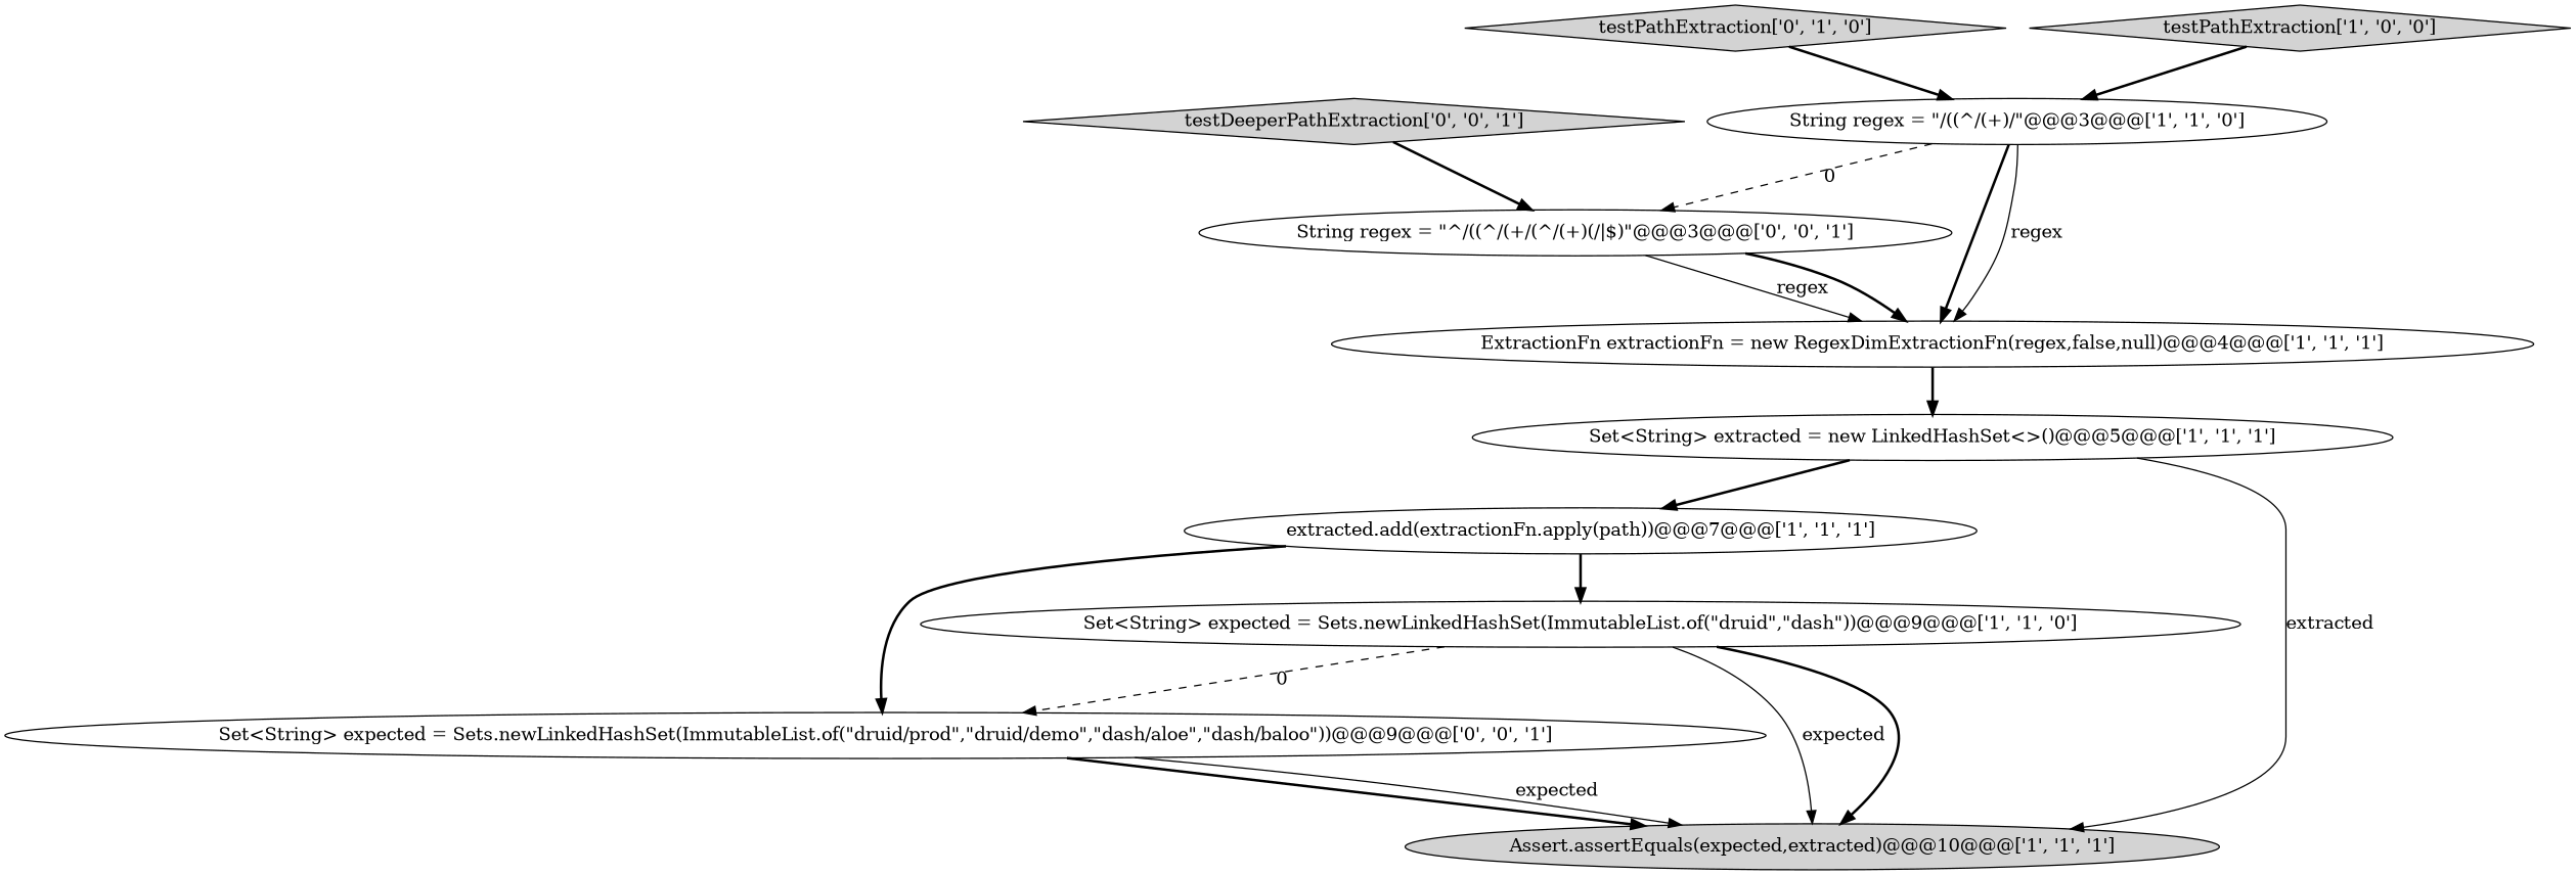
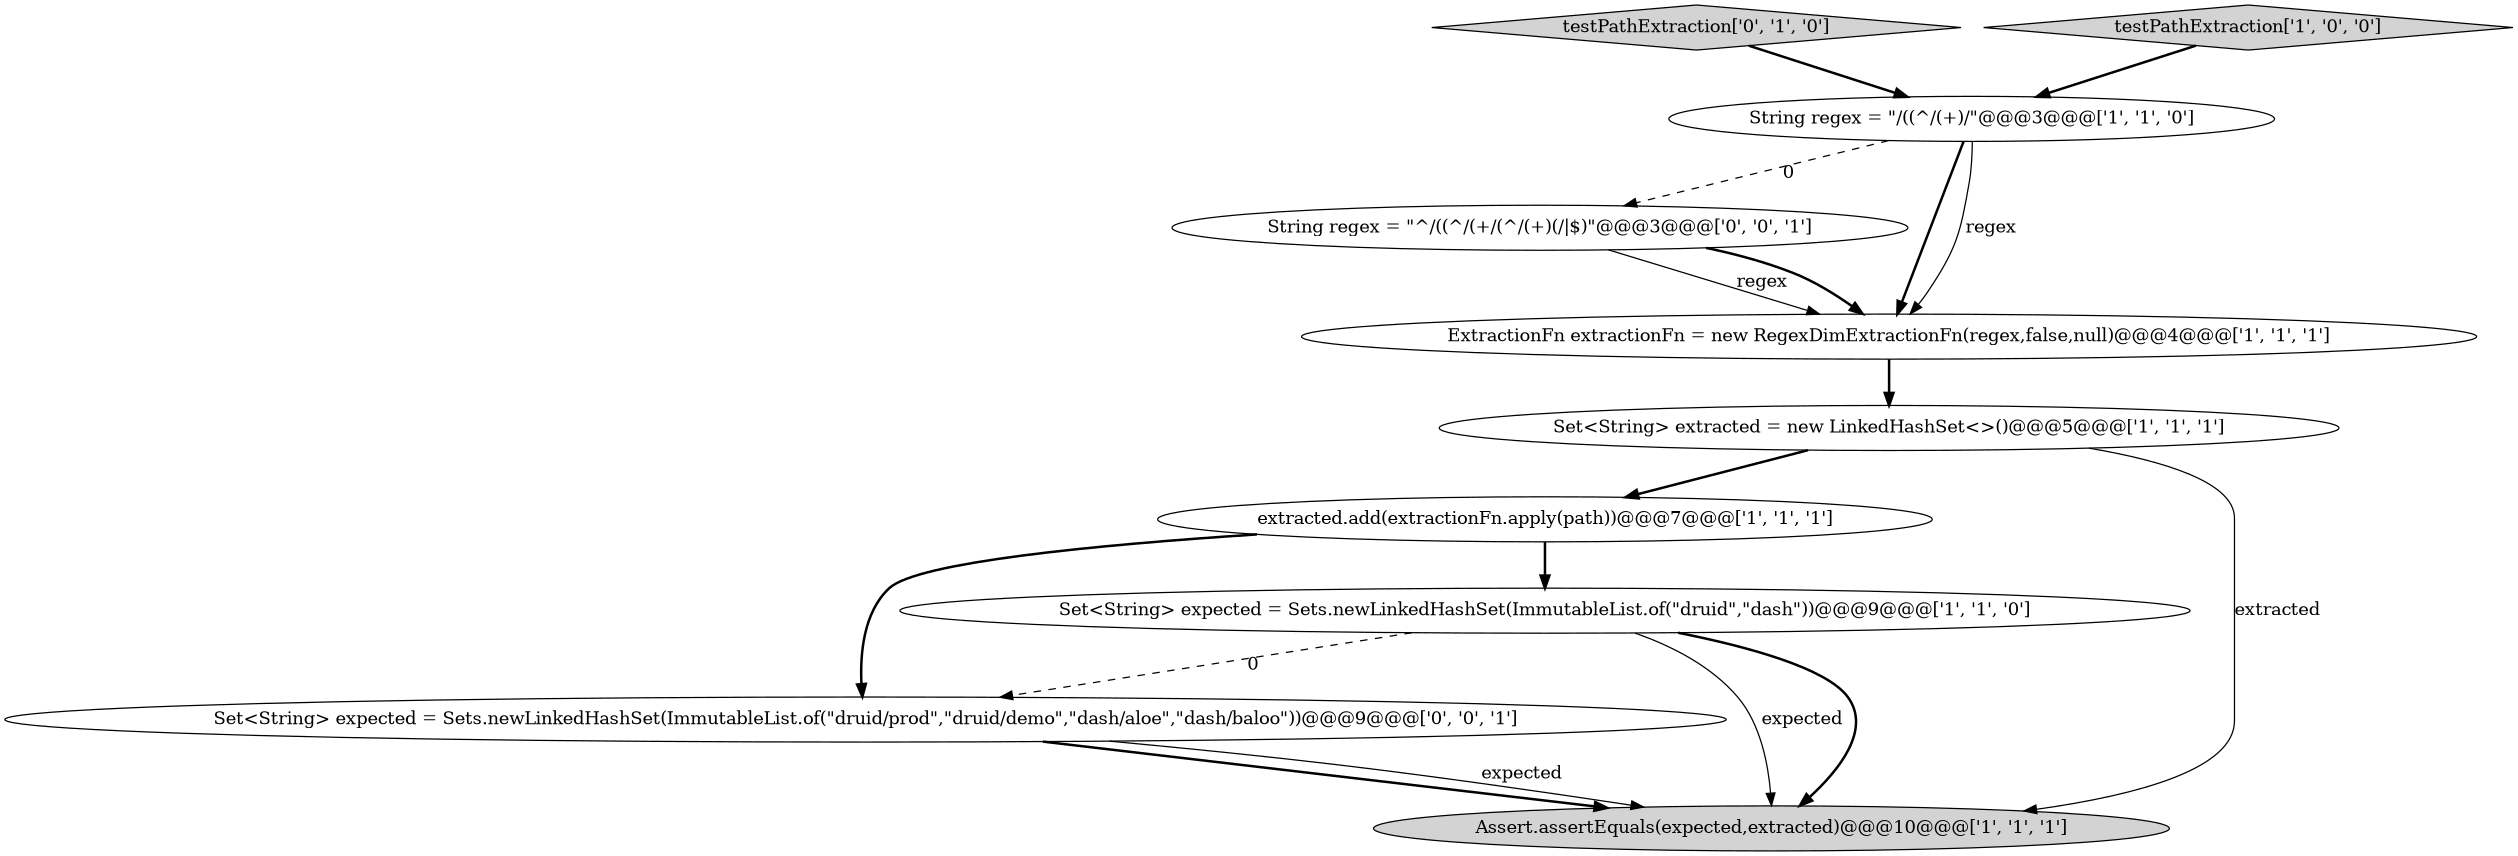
  digraph {
    node [fillcolor=white shape=ellipse style=filled]
    edge [style=bold]
    n1 [label="extracted.add(extractionFn.apply(path))@@@7@@@['1', '1', '1']"]
    n2 [label="Set<String> expected = Sets.newLinkedHashSet(ImmutableList.of(\"druid/prod\",\"druid/demo\",\"dash/aloe\",\"dash/baloo\"))@@@9@@@['0', '0', '1']"]
    n3 [label="Set<String> expected = Sets.newLinkedHashSet(ImmutableList.of(\"druid\",\"dash\"))@@@9@@@['1', '1', '0']"]
-   n4 [fillcolor=lightgray label="testDeeperPathExtraction['0', '0', '1']" shape=diamond]
    n5 [label="String regex = \"^/((^/(+/(^/(+)(/|$)\"@@@3@@@['0', '0', '1']"]
    n6 [fillcolor=lightgray label="Assert.assertEquals(expected,extracted)@@@10@@@['1', '1', '1']"]
    n7 [label="ExtractionFn extractionFn = new RegexDimExtractionFn(regex,false,null)@@@4@@@['1', '1', '1']"]
    n8 [label="Set<String> extracted = new LinkedHashSet<>()@@@5@@@['1', '1', '1']"]
    n9 [fillcolor=lightgray label="testPathExtraction['0', '1', '0']" shape=diamond]
    n10 [label="String regex = \"/((^/(+)/\"@@@3@@@['1', '1', '0']"]
    n11 [fillcolor=lightgray label="testPathExtraction['1', '0', '0']" shape=diamond]
    n1 -> n2
    n1 -> n3
    n2 -> n6
    n2 -> n6 [label=expected style=solid]
    n3 -> n2 [label=0 style=dashed]
    n3 -> n6 [label=expected style=solid]
    n3 -> n6
-   n4 -> n5
    n5 -> n7 [label=regex style=solid]
    n5 -> n7
    n7 -> n8
    n8 -> n1
    n8 -> n6 [label=extracted style=solid]
    n9 -> n10
    n10 -> n5 [label=0 style=dashed]
    n10 -> n7
    n10 -> n7 [label=regex style=solid]
    n11 -> n10
  }
